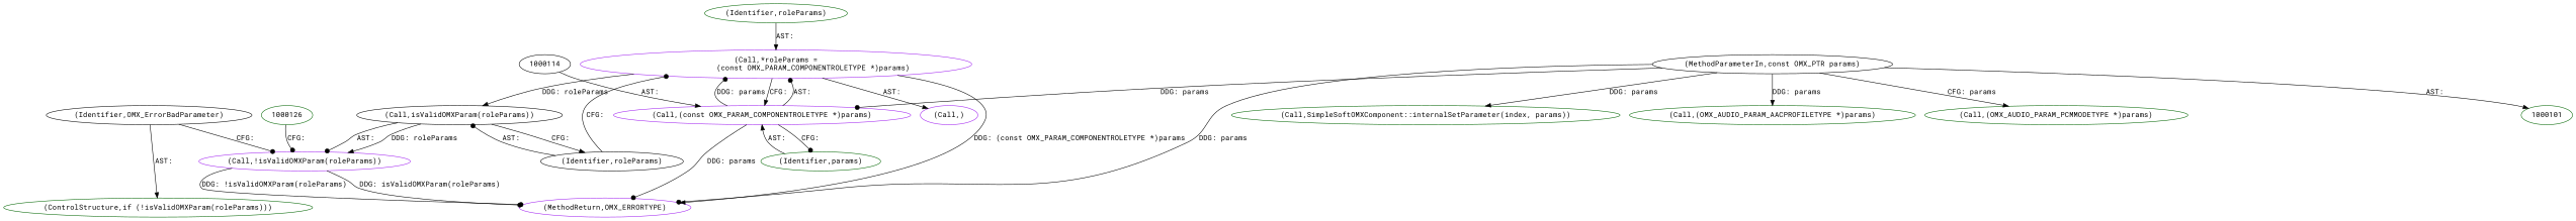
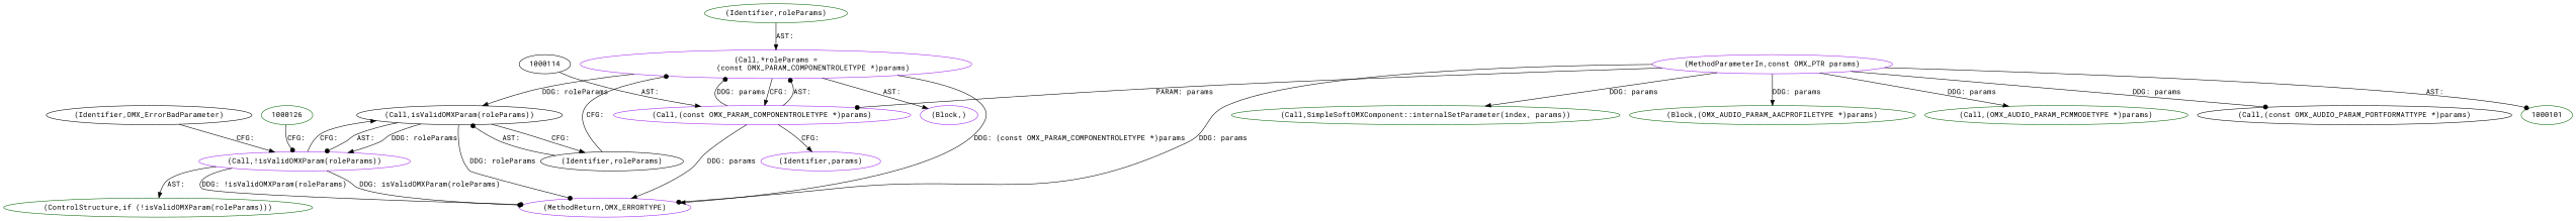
  digraph {
    fontname="Roboto Mono"
    node [color=darkgreen fontname="Roboto Mono"]
    edge [arrowhead=dot fontname="Roboto Mono"]
    n1 [color=purple label="(Call,*roleParams =\n                 (const OMX_PARAM_COMPONENTROLETYPE *)params)"]
    n2 [color=purple label="(Call,(const OMX_PARAM_COMPONENTROLETYPE *)params)"]
    n3 [color=black label="(Call,isValidOMXParam(roleParams))"]
-   n4 [color=purple label="(Call,)"]
+   n4 [color=purple label="(Block,)"]
    n5 [color=purple label="(MethodReturn,OMX_ERRORTYPE)"]
-   n6 [label="(Identifier,params)"]
+   n6 [color=purple label="(Identifier,params)"]
    n7 [color=purple label="(Call,!isValidOMXParam(roleParams))"]
    n8 [color=black label="(Identifier,roleParams)"]
-   n9 [color=black label="(MethodParameterIn,const OMX_PTR params)"]
+   n9 [color=purple label="(MethodParameterIn,const OMX_PTR params)"]
    n10 [label="(Call,SimpleSoftOMXComponent::internalSetParameter(index, params))"]
-   n11 [label="(Call,(OMX_AUDIO_PARAM_AACPROFILETYPE *)params)"]
+   n11 [label="(Block,(OMX_AUDIO_PARAM_AACPROFILETYPE *)params)"]
    n12 [label="(Call,(OMX_AUDIO_PARAM_PCMMODETYPE *)params)"]
+   n13 [color=black label="(Call,(const OMX_AUDIO_PARAM_PORTFORMATTYPE *)params)"]
    1000101
    n15 [label="(ControlStructure,if (!isValidOMXParam(roleParams)))"]
    n16 [color=black label="(Identifier,OMX_ErrorBadParameter)"]
    n17 [label="(Identifier,roleParams)"]
    1000114 [color=black]
    1000126
    n1 -> n2 [arrowhead=normal label="CFG: "]
    n1 -> n3 [arrowhead=normal label="DDG: roleParams"]
    n1 -> n4 [arrowhead=normal label="AST: "]
    n1 -> n5 [arrowhead=normal label="DDG: (const OMX_PARAM_COMPONENTROLETYPE *)params"]
    n2 -> n1 [label="AST: "]
    n2 -> n1 [label="DDG: params"]
-   n2 -> n5 [label="DDG: params"]
-   n2 -> n6 [label="CFG: "]
+   n2 -> n5 [arrowhead=normal label="DDG: params"]
+   n2 -> n6 [arrowhead=normal label="CFG: "]
+   n3 -> n5 [label="DDG: roleParams"]
    n3 -> n7 [label="AST: "]
    n3 -> n7 [arrowhead=normal label="DDG: roleParams"]
    n3 -> n8 [arrowhead=normal label="CFG: "]
-   n6 -> n2 [arrowhead=normal label="AST: "]
+   n7 -> n3 [arrowhead=normal label="CFG: "]
    n7 -> n5 [label="DDG: !isValidOMXParam(roleParams)"]
    n7 -> n5 [label="DDG: isValidOMXParam(roleParams)"]
-   n16 -> n15 [arrowhead=normal label="AST: "]
+   n7 -> n15 [arrowhead=normal label="AST: "]
    n8 -> n1 [label="CFG: "]
    n8 -> n3 [label="AST: "]
-   n9 -> n2 [label="DDG: params"]
+   n9 -> n2 [label="PARAM: params"]
    n9 -> n5 [label="DDG: params"]
    n9 -> n10 [arrowhead=normal label="DDG: params"]
    n9 -> n11 [arrowhead=normal label="DDG: params"]
-   n9 -> n12 [arrowhead=normal label="CFG: params"]
-   n9 -> 1000101 [arrowhead=normal label="AST: "]
-   n16 -> n7 [label="CFG: "]
+   n9 -> n12 [arrowhead=normal label="DDG: params"]
+   n9 -> n13 [label="DDG: params"]
+   n9 -> 1000101 [label="AST: "]
+   n16 -> n7 [arrowhead=normal label="CFG: "]
    n17 -> n1 [arrowhead=normal label="AST: "]
    1000114 -> n2 [arrowhead=normal label="AST: "]
    1000126 -> n7 [label="CFG: "]
  }
